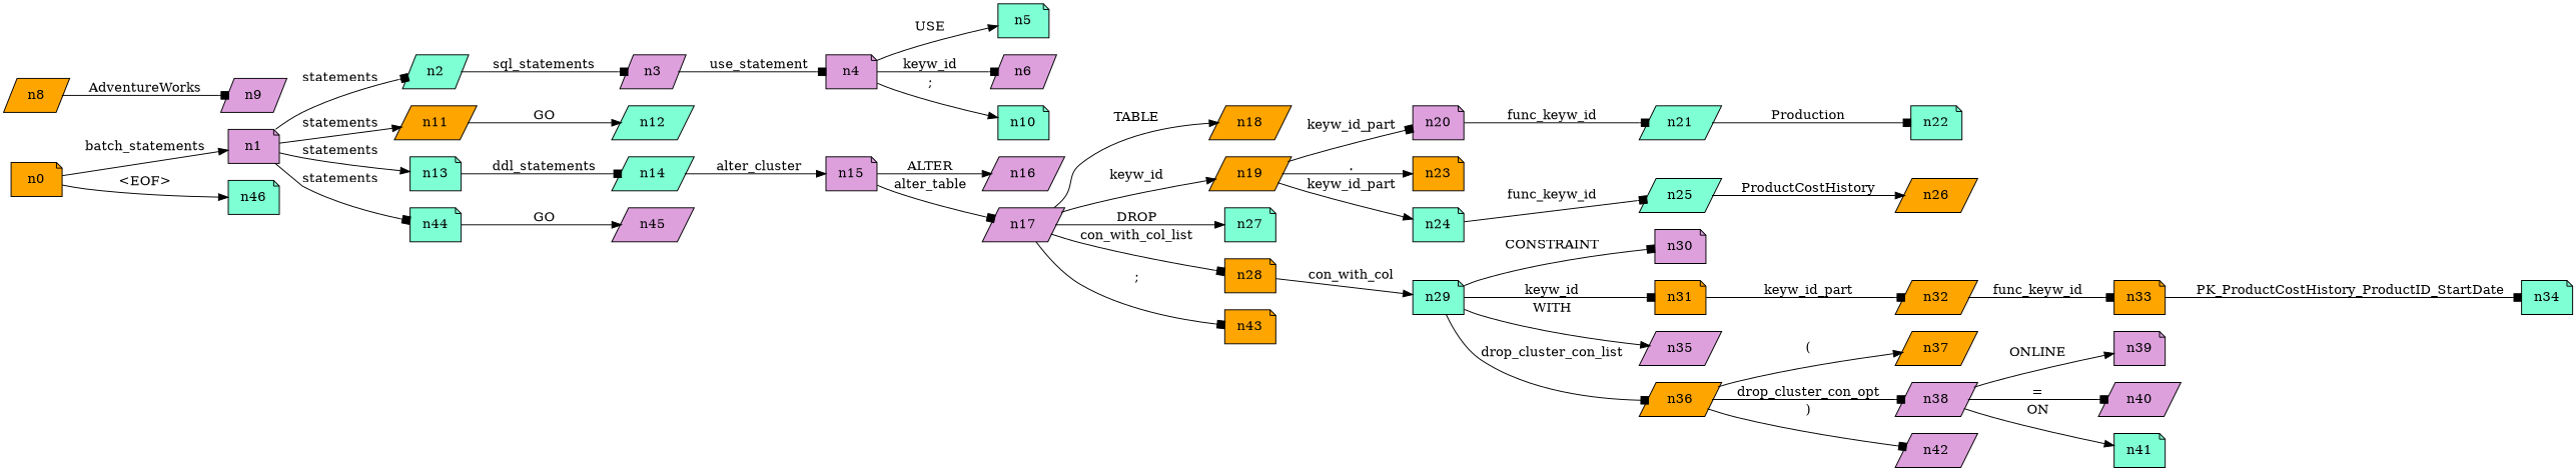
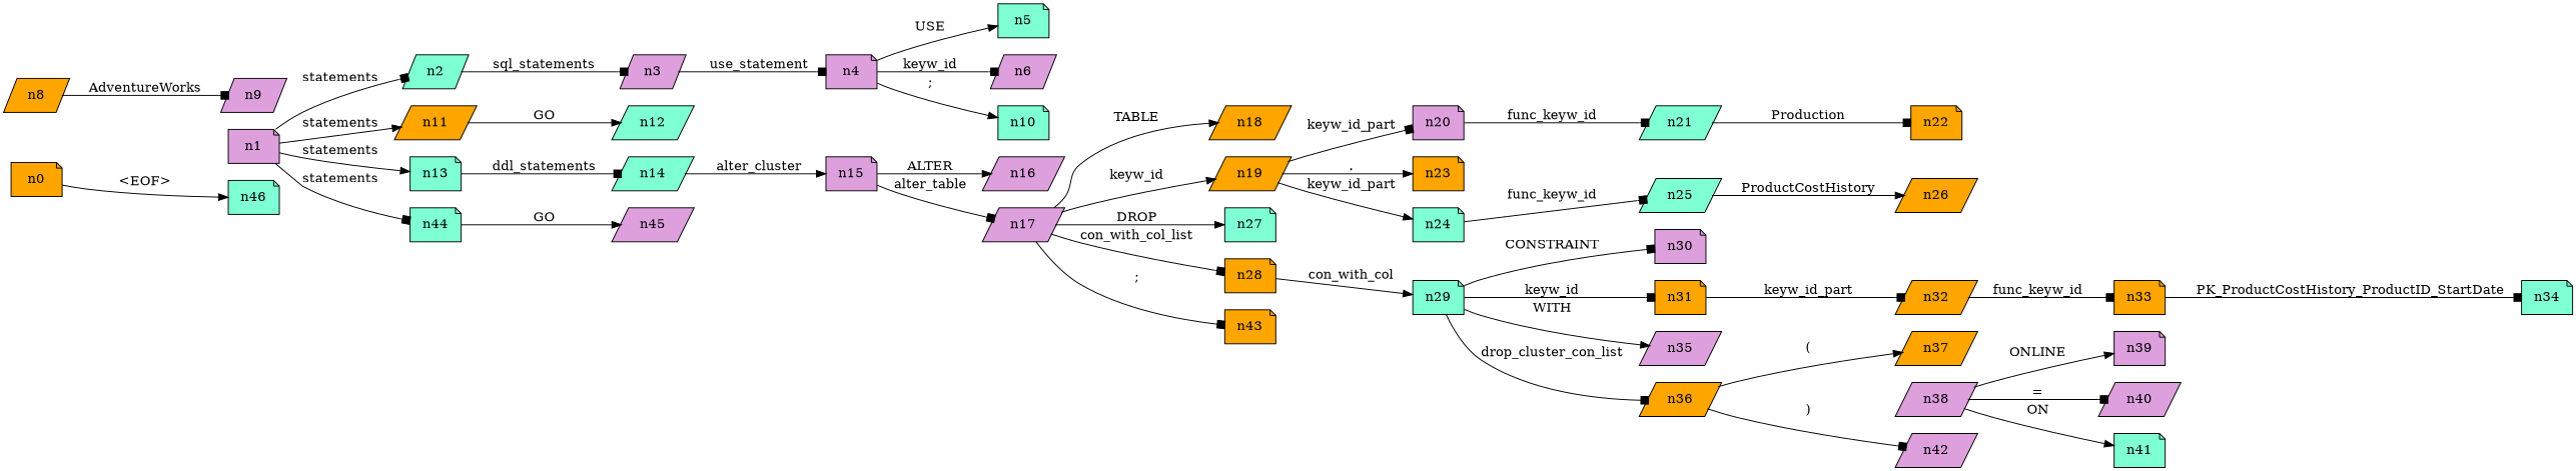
  digraph {
    rankdir=LR
    node [fillcolor=plum shape=note style=filled]
    edge [arrowhead=box]
    n0 [fillcolor=orange]
    n1
    n46 [fillcolor=aquamarine]
    n2 [fillcolor=aquamarine shape=parallelogram]
    n11 [fillcolor=orange shape=parallelogram]
    n13 [fillcolor=aquamarine]
    n44 [fillcolor=aquamarine]
    n3 [shape=parallelogram]
    n12 [fillcolor=aquamarine shape=parallelogram]
    n14 [fillcolor=aquamarine shape=parallelogram]
    n45 [shape=parallelogram]
    n4
    n5 [fillcolor=aquamarine]
    n6 [shape=parallelogram]
    n10 [fillcolor=aquamarine]
    n8 [fillcolor=orange shape=parallelogram]
    n9 [shape=parallelogram]
    n15
    n16 [shape=parallelogram]
    n17 [shape=parallelogram]
    n18 [fillcolor=orange shape=parallelogram]
    n19 [fillcolor=orange shape=parallelogram]
    n27 [fillcolor=aquamarine]
    n28 [fillcolor=orange]
    n43 [fillcolor=orange]
    n20
    n23 [fillcolor=orange]
    n24 [fillcolor=aquamarine]
    n29 [fillcolor=aquamarine]
    n21 [fillcolor=aquamarine shape=parallelogram]
    n25 [fillcolor=aquamarine shape=parallelogram]
-   n22 [fillcolor=aquamarine]
+   n22 [fillcolor=orange]
    n26 [fillcolor=orange shape=parallelogram]
    n30
    n31 [fillcolor=orange]
    n35 [shape=parallelogram]
    n36 [fillcolor=orange shape=parallelogram]
    n32 [fillcolor=orange shape=parallelogram]
    n37 [fillcolor=orange shape=parallelogram]
    n38 [shape=parallelogram]
    n42 [shape=parallelogram]
    n33 [fillcolor=orange]
    n34 [fillcolor=aquamarine]
    n39
    n40 [shape=parallelogram]
    n41 [fillcolor=aquamarine]
-   n0 -> n1 [arrowhead=normal label=batch_statements]
    n0 -> n46 [arrowhead=normal label="<EOF>"]
    n1 -> n2 [label=statements]
    n1 -> n11 [arrowhead=normal label=statements]
    n1 -> n13 [arrowhead=normal label=statements]
    n1 -> n44 [label=statements]
    n2 -> n3 [label=sql_statements]
    n11 -> n12 [arrowhead=normal label=GO]
    n13 -> n14 [label=ddl_statements]
    n44 -> n45 [arrowhead=normal label=GO]
    n3 -> n4 [label=use_statement]
    n14 -> n15 [arrowhead=normal label=alter_cluster]
    n4 -> n5 [arrowhead=normal label=USE]
    n4 -> n6 [label=keyw_id]
    n4 -> n10 [arrowhead=normal label=";"]
    n8 -> n9 [label=AdventureWorks]
    n15 -> n16 [arrowhead=normal label=ALTER]
    n15 -> n17 [label=alter_table]
    n17 -> n18 [arrowhead=normal label=TABLE]
    n17 -> n19 [arrowhead=normal label=keyw_id]
    n17 -> n27 [arrowhead=normal label=DROP]
    n17 -> n28 [label=con_with_col_list]
    n17 -> n43 [label=";"]
    n19 -> n20 [label=keyw_id_part]
    n19 -> n23 [arrowhead=normal label="."]
    n19 -> n24 [arrowhead=normal label=keyw_id_part]
    n28 -> n29 [arrowhead=normal label=con_with_col]
    n20 -> n21 [label=func_keyw_id]
    n24 -> n25 [label=func_keyw_id]
    n29 -> n30 [label=CONSTRAINT]
    n29 -> n31 [label=keyw_id]
    n29 -> n35 [arrowhead=normal label=WITH]
    n29 -> n36 [label=drop_cluster_con_list]
    n21 -> n22 [label=Production]
    n25 -> n26 [arrowhead=normal label=ProductCostHistory]
    n31 -> n32 [label=keyw_id_part]
    n36 -> n37 [arrowhead=normal label="("]
-   n36 -> n38 [label=drop_cluster_con_opt]
    n36 -> n42 [label=")"]
    n32 -> n33 [label=func_keyw_id]
    n38 -> n39 [arrowhead=normal label=ONLINE]
    n38 -> n40 [label="="]
    n38 -> n41 [arrowhead=normal label=ON]
    n33 -> n34 [label=PK_ProductCostHistory_ProductID_StartDate]
  }
